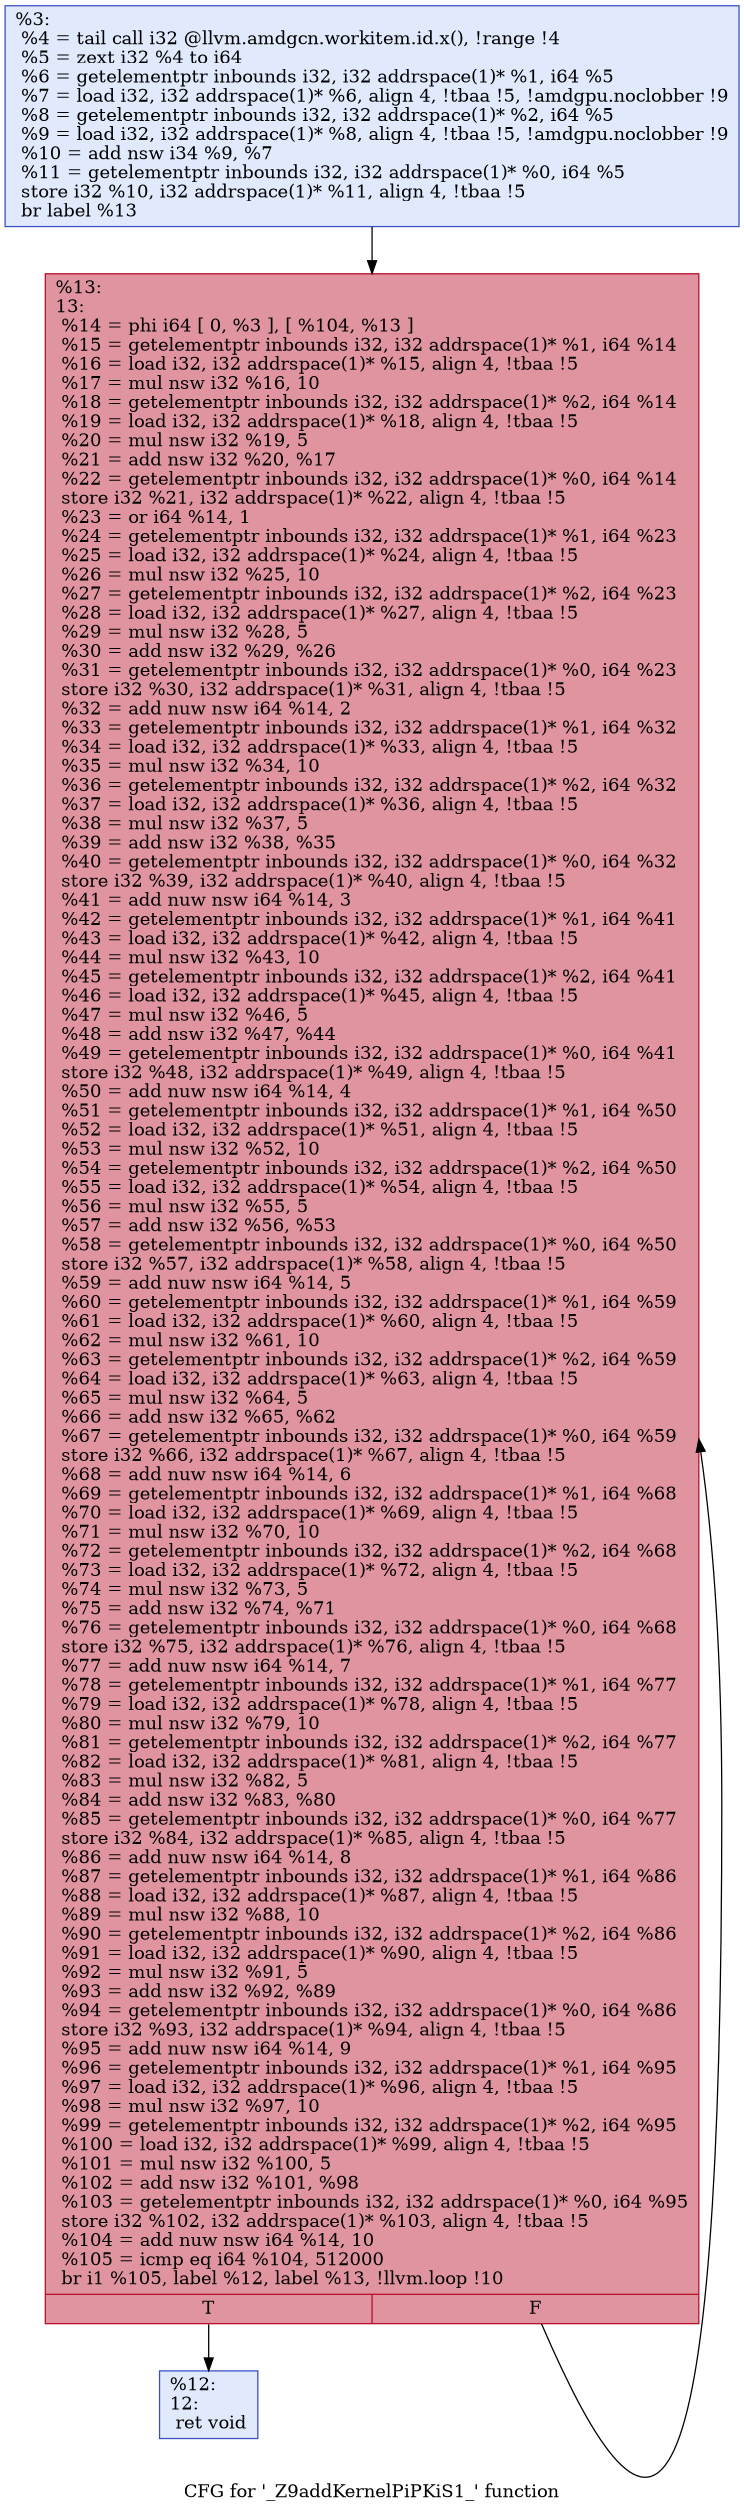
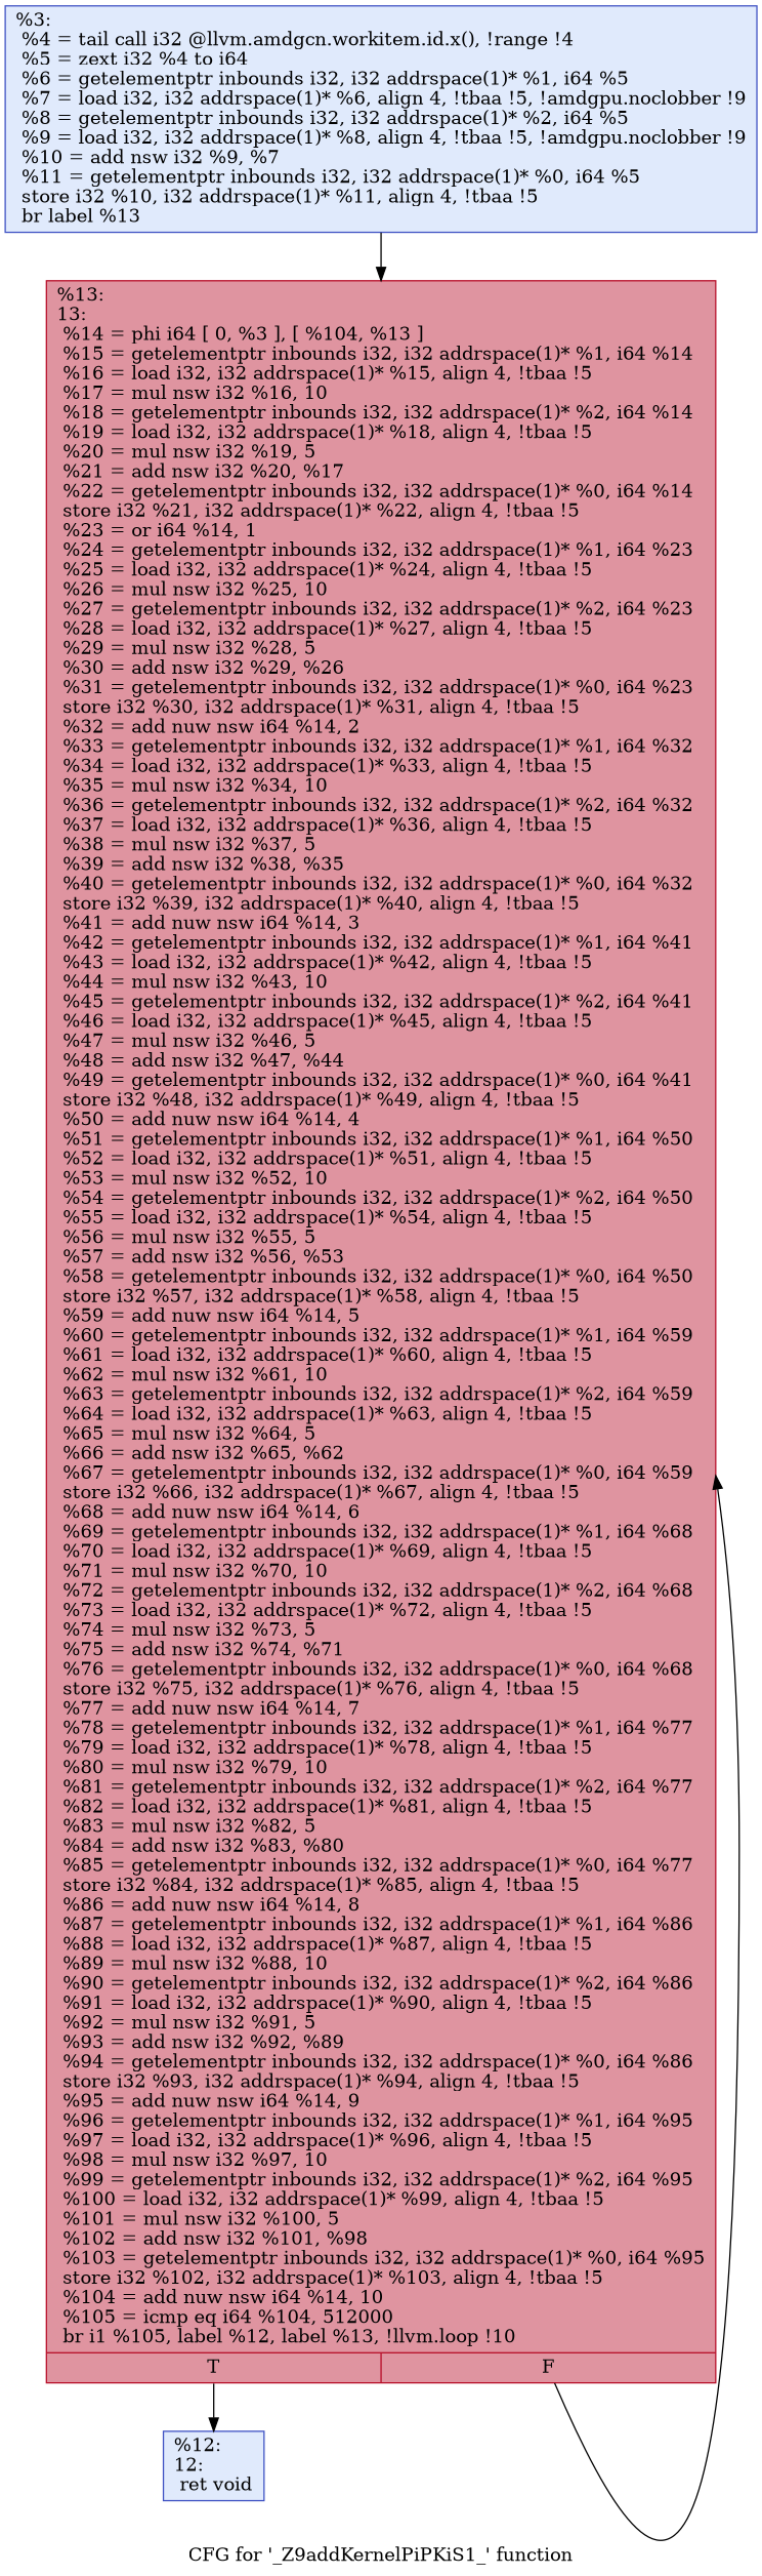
  digraph {
    label="CFG for '_Z9addKernelPiPKiS1_' function"
    node [color="#3d50c3ff" fillcolor="#b9d0f970" shape=record style=filled]
-   n1 [label="{%3:\l  %4 = tail call i32 @llvm.amdgcn.workitem.id.x(), !range !4\l  %5 = zext i32 %4 to i64\l  %6 = getelementptr inbounds i32, i32 addrspace(1)* %1, i64 %5\l  %7 = load i32, i32 addrspace(1)* %6, align 4, !tbaa !5, !amdgpu.noclobber !9\l  %8 = getelementptr inbounds i32, i32 addrspace(1)* %2, i64 %5\l  %9 = load i32, i32 addrspace(1)* %8, align 4, !tbaa !5, !amdgpu.noclobber !9\l  %10 = add nsw i34 %9, %7\l  %11 = getelementptr inbounds i32, i32 addrspace(1)* %0, i64 %5\l  store i32 %10, i32 addrspace(1)* %11, align 4, !tbaa !5\l  br label %13\l}"]
+   n1 [label="{%3:\l  %4 = tail call i32 @llvm.amdgcn.workitem.id.x(), !range !4\l  %5 = zext i32 %4 to i64\l  %6 = getelementptr inbounds i32, i32 addrspace(1)* %1, i64 %5\l  %7 = load i32, i32 addrspace(1)* %6, align 4, !tbaa !5, !amdgpu.noclobber !9\l  %8 = getelementptr inbounds i32, i32 addrspace(1)* %2, i64 %5\l  %9 = load i32, i32 addrspace(1)* %8, align 4, !tbaa !5, !amdgpu.noclobber !9\l  %10 = add nsw i32 %9, %7\l  %11 = getelementptr inbounds i32, i32 addrspace(1)* %0, i64 %5\l  store i32 %10, i32 addrspace(1)* %11, align 4, !tbaa !5\l  br label %13\l}"]
    n2 [color="#b70d28ff" fillcolor="#b70d2870" label="{%13:\l13:                                               \l  %14 = phi i64 [ 0, %3 ], [ %104, %13 ]\l  %15 = getelementptr inbounds i32, i32 addrspace(1)* %1, i64 %14\l  %16 = load i32, i32 addrspace(1)* %15, align 4, !tbaa !5\l  %17 = mul nsw i32 %16, 10\l  %18 = getelementptr inbounds i32, i32 addrspace(1)* %2, i64 %14\l  %19 = load i32, i32 addrspace(1)* %18, align 4, !tbaa !5\l  %20 = mul nsw i32 %19, 5\l  %21 = add nsw i32 %20, %17\l  %22 = getelementptr inbounds i32, i32 addrspace(1)* %0, i64 %14\l  store i32 %21, i32 addrspace(1)* %22, align 4, !tbaa !5\l  %23 = or i64 %14, 1\l  %24 = getelementptr inbounds i32, i32 addrspace(1)* %1, i64 %23\l  %25 = load i32, i32 addrspace(1)* %24, align 4, !tbaa !5\l  %26 = mul nsw i32 %25, 10\l  %27 = getelementptr inbounds i32, i32 addrspace(1)* %2, i64 %23\l  %28 = load i32, i32 addrspace(1)* %27, align 4, !tbaa !5\l  %29 = mul nsw i32 %28, 5\l  %30 = add nsw i32 %29, %26\l  %31 = getelementptr inbounds i32, i32 addrspace(1)* %0, i64 %23\l  store i32 %30, i32 addrspace(1)* %31, align 4, !tbaa !5\l  %32 = add nuw nsw i64 %14, 2\l  %33 = getelementptr inbounds i32, i32 addrspace(1)* %1, i64 %32\l  %34 = load i32, i32 addrspace(1)* %33, align 4, !tbaa !5\l  %35 = mul nsw i32 %34, 10\l  %36 = getelementptr inbounds i32, i32 addrspace(1)* %2, i64 %32\l  %37 = load i32, i32 addrspace(1)* %36, align 4, !tbaa !5\l  %38 = mul nsw i32 %37, 5\l  %39 = add nsw i32 %38, %35\l  %40 = getelementptr inbounds i32, i32 addrspace(1)* %0, i64 %32\l  store i32 %39, i32 addrspace(1)* %40, align 4, !tbaa !5\l  %41 = add nuw nsw i64 %14, 3\l  %42 = getelementptr inbounds i32, i32 addrspace(1)* %1, i64 %41\l  %43 = load i32, i32 addrspace(1)* %42, align 4, !tbaa !5\l  %44 = mul nsw i32 %43, 10\l  %45 = getelementptr inbounds i32, i32 addrspace(1)* %2, i64 %41\l  %46 = load i32, i32 addrspace(1)* %45, align 4, !tbaa !5\l  %47 = mul nsw i32 %46, 5\l  %48 = add nsw i32 %47, %44\l  %49 = getelementptr inbounds i32, i32 addrspace(1)* %0, i64 %41\l  store i32 %48, i32 addrspace(1)* %49, align 4, !tbaa !5\l  %50 = add nuw nsw i64 %14, 4\l  %51 = getelementptr inbounds i32, i32 addrspace(1)* %1, i64 %50\l  %52 = load i32, i32 addrspace(1)* %51, align 4, !tbaa !5\l  %53 = mul nsw i32 %52, 10\l  %54 = getelementptr inbounds i32, i32 addrspace(1)* %2, i64 %50\l  %55 = load i32, i32 addrspace(1)* %54, align 4, !tbaa !5\l  %56 = mul nsw i32 %55, 5\l  %57 = add nsw i32 %56, %53\l  %58 = getelementptr inbounds i32, i32 addrspace(1)* %0, i64 %50\l  store i32 %57, i32 addrspace(1)* %58, align 4, !tbaa !5\l  %59 = add nuw nsw i64 %14, 5\l  %60 = getelementptr inbounds i32, i32 addrspace(1)* %1, i64 %59\l  %61 = load i32, i32 addrspace(1)* %60, align 4, !tbaa !5\l  %62 = mul nsw i32 %61, 10\l  %63 = getelementptr inbounds i32, i32 addrspace(1)* %2, i64 %59\l  %64 = load i32, i32 addrspace(1)* %63, align 4, !tbaa !5\l  %65 = mul nsw i32 %64, 5\l  %66 = add nsw i32 %65, %62\l  %67 = getelementptr inbounds i32, i32 addrspace(1)* %0, i64 %59\l  store i32 %66, i32 addrspace(1)* %67, align 4, !tbaa !5\l  %68 = add nuw nsw i64 %14, 6\l  %69 = getelementptr inbounds i32, i32 addrspace(1)* %1, i64 %68\l  %70 = load i32, i32 addrspace(1)* %69, align 4, !tbaa !5\l  %71 = mul nsw i32 %70, 10\l  %72 = getelementptr inbounds i32, i32 addrspace(1)* %2, i64 %68\l  %73 = load i32, i32 addrspace(1)* %72, align 4, !tbaa !5\l  %74 = mul nsw i32 %73, 5\l  %75 = add nsw i32 %74, %71\l  %76 = getelementptr inbounds i32, i32 addrspace(1)* %0, i64 %68\l  store i32 %75, i32 addrspace(1)* %76, align 4, !tbaa !5\l  %77 = add nuw nsw i64 %14, 7\l  %78 = getelementptr inbounds i32, i32 addrspace(1)* %1, i64 %77\l  %79 = load i32, i32 addrspace(1)* %78, align 4, !tbaa !5\l  %80 = mul nsw i32 %79, 10\l  %81 = getelementptr inbounds i32, i32 addrspace(1)* %2, i64 %77\l  %82 = load i32, i32 addrspace(1)* %81, align 4, !tbaa !5\l  %83 = mul nsw i32 %82, 5\l  %84 = add nsw i32 %83, %80\l  %85 = getelementptr inbounds i32, i32 addrspace(1)* %0, i64 %77\l  store i32 %84, i32 addrspace(1)* %85, align 4, !tbaa !5\l  %86 = add nuw nsw i64 %14, 8\l  %87 = getelementptr inbounds i32, i32 addrspace(1)* %1, i64 %86\l  %88 = load i32, i32 addrspace(1)* %87, align 4, !tbaa !5\l  %89 = mul nsw i32 %88, 10\l  %90 = getelementptr inbounds i32, i32 addrspace(1)* %2, i64 %86\l  %91 = load i32, i32 addrspace(1)* %90, align 4, !tbaa !5\l  %92 = mul nsw i32 %91, 5\l  %93 = add nsw i32 %92, %89\l  %94 = getelementptr inbounds i32, i32 addrspace(1)* %0, i64 %86\l  store i32 %93, i32 addrspace(1)* %94, align 4, !tbaa !5\l  %95 = add nuw nsw i64 %14, 9\l  %96 = getelementptr inbounds i32, i32 addrspace(1)* %1, i64 %95\l  %97 = load i32, i32 addrspace(1)* %96, align 4, !tbaa !5\l  %98 = mul nsw i32 %97, 10\l  %99 = getelementptr inbounds i32, i32 addrspace(1)* %2, i64 %95\l  %100 = load i32, i32 addrspace(1)* %99, align 4, !tbaa !5\l  %101 = mul nsw i32 %100, 5\l  %102 = add nsw i32 %101, %98\l  %103 = getelementptr inbounds i32, i32 addrspace(1)* %0, i64 %95\l  store i32 %102, i32 addrspace(1)* %103, align 4, !tbaa !5\l  %104 = add nuw nsw i64 %14, 10\l  %105 = icmp eq i64 %104, 512000\l  br i1 %105, label %12, label %13, !llvm.loop !10\l|{<s0>T|<s1>F}}"]
    n3 [label="{%12:\l12:                                               \l  ret void\l}"]
    n1 -> n2
    n2 -> n2 [tailport=s1]
    n2 -> n3 [tailport=s0]
  }
